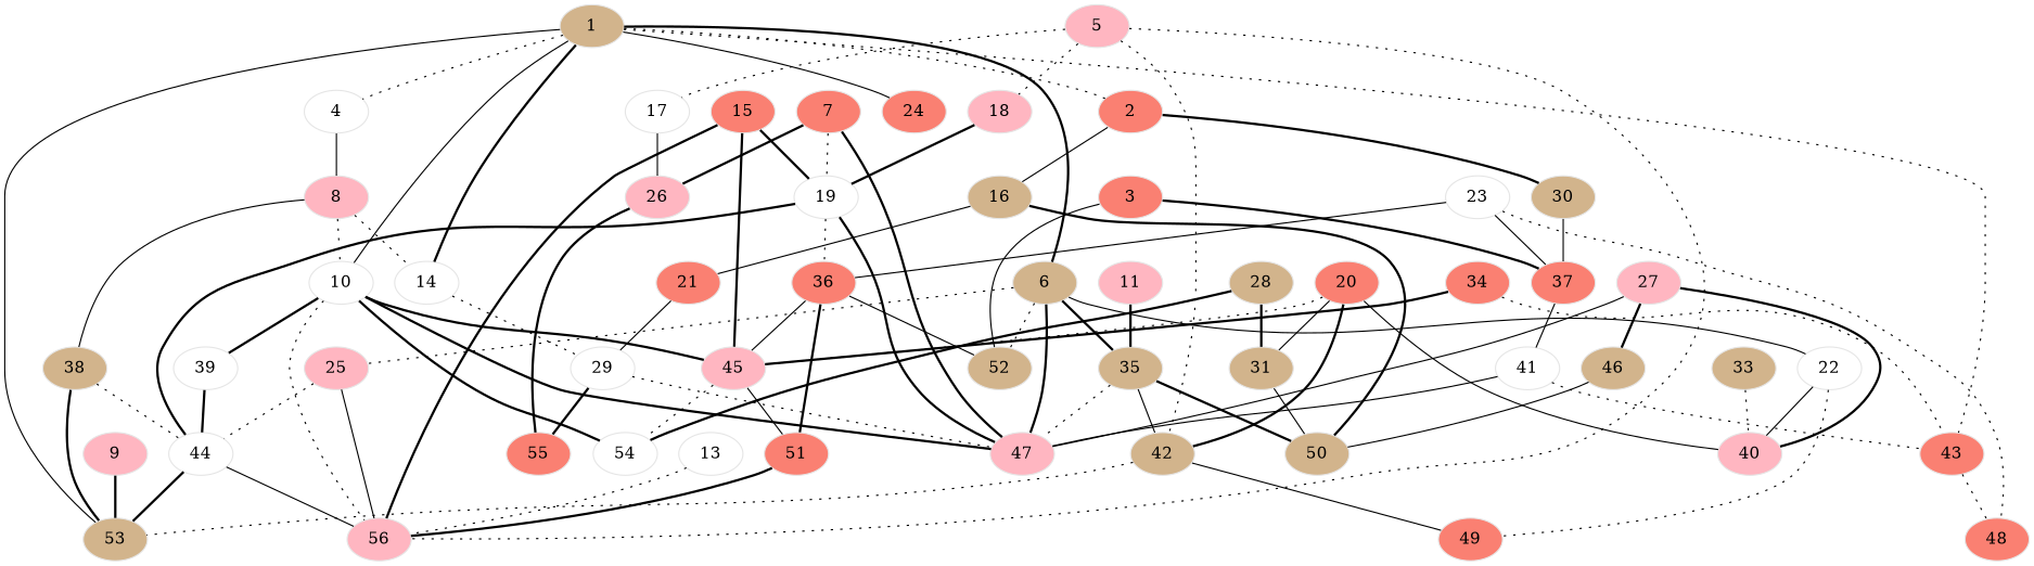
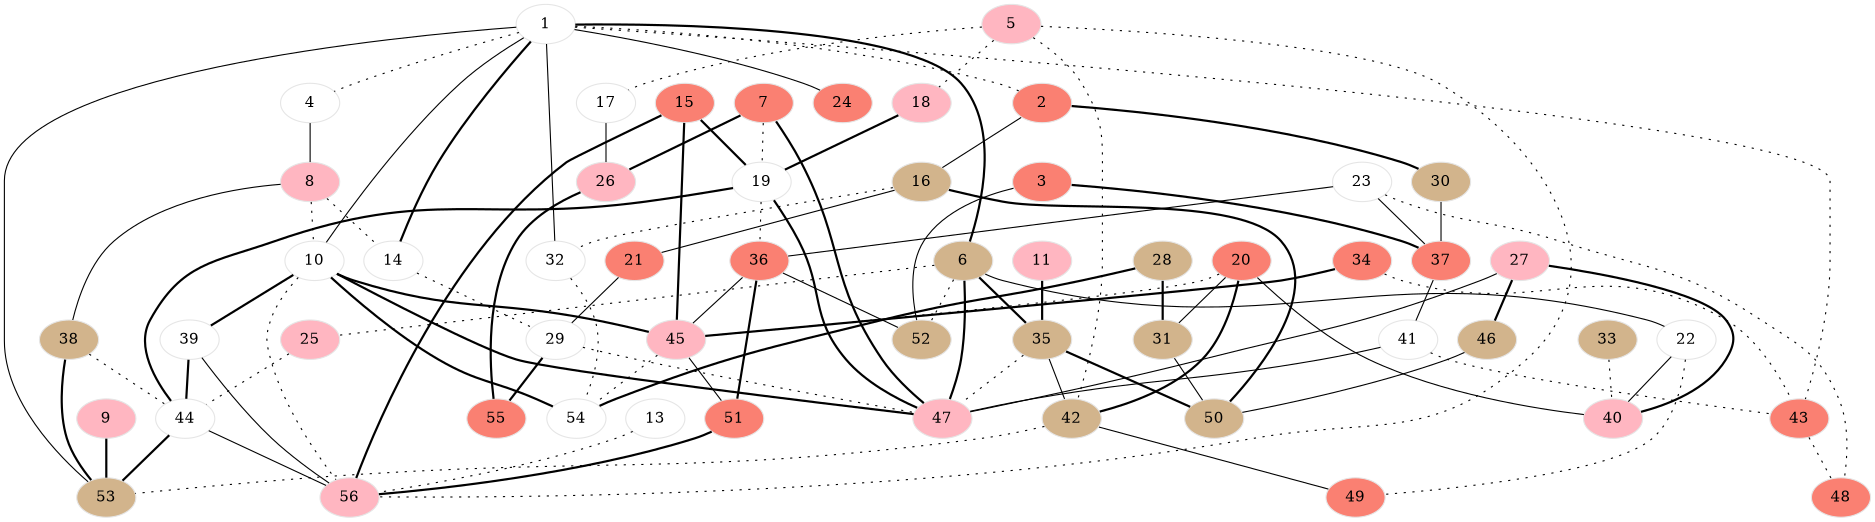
  graph {
    node [color=gray90 fillcolor=salmon style=filled]
    edge [style=bold weight=1.0]
-   1 [fillcolor=tan]
+   1 [fillcolor=white]
    2
    4 [fillcolor=white]
    6 [fillcolor=tan]
    10 [fillcolor=white]
    14 [fillcolor=white]
    24
+   32 [fillcolor=white]
    43
    53 [fillcolor=tan]
    16 [fillcolor=tan]
    30 [fillcolor=tan]
    8 [fillcolor=lightpink]
    52 [fillcolor=tan]
    22 [fillcolor=white]
    25 [fillcolor=lightpink]
    35 [fillcolor=tan]
    47 [fillcolor=lightpink]
    56 [fillcolor=lightpink]
    39 [fillcolor=white]
    45 [fillcolor=lightpink]
    54 [fillcolor=white]
    29 [fillcolor=white]
    48
    21
    50 [fillcolor=tan]
    37
    3
    41 [fillcolor=white]
    38 [fillcolor=tan]
    17 [fillcolor=white]
    26 [fillcolor=lightpink]
    5 [fillcolor=lightpink]
    18 [fillcolor=lightpink]
    42 [fillcolor=tan]
    19 [fillcolor=white]
    49
    40 [fillcolor=lightpink]
    44 [fillcolor=white]
    7
    36
    55
    9 [fillcolor=lightpink]
    51
    11 [fillcolor=lightpink]
    13 [fillcolor=white]
    15
    20
    31 [fillcolor=tan]
    23 [fillcolor=white]
    27 [fillcolor=lightpink]
    46 [fillcolor=tan]
    28 [fillcolor=tan]
    33 [fillcolor=tan]
    34
    1 -- 2 [style=dotted]
    1 -- 4 [style=dotted]
    1 -- 6
    1 -- 10 [style=solid]
    1 -- 14
    1 -- 24 [style=solid]
+   1 -- 32 [style=solid]
    1 -- 43 [style=dotted]
    1 -- 53 [style=solid]
    2 -- 16 [style=solid]
    2 -- 30
    4 -- 8 [style=solid]
    6 -- 52 [style=dotted]
    6 -- 22 [style=solid]
    6 -- 25 [style=dotted]
    6 -- 35
    6 -- 47
    10 -- 47
    10 -- 56 [style=dotted]
    10 -- 39
    10 -- 45
    10 -- 54
    14 -- 29 [style=dotted]
+   32 -- 54 [style=dotted]
    43 -- 48 [style=dotted]
+   16 -- 32 [style=dotted]
    16 -- 21 [style=solid]
    16 -- 50
    30 -- 37 [style=solid]
    8 -- 10 [style=dotted]
    8 -- 14 [style=dotted]
    8 -- 38 [style=solid]
    22 -- 49 [style=dotted]
    22 -- 40 [style=solid]
-   25 -- 56 [style=solid]
+   39 -- 56 [style=solid]
    25 -- 44 [style=dotted]
    35 -- 47 [style=dotted]
    35 -- 50
    35 -- 42 [style=solid weight=2.0]
    39 -- 44
    45 -- 54 [style=dotted]
    45 -- 51 [style=solid]
    29 -- 47 [style=dotted]
    29 -- 55
    21 -- 29 [style=solid]
    37 -- 41 [style=solid]
    3 -- 52 [style=solid]
    3 -- 37
    41 -- 43 [style=dotted]
    41 -- 47 [style=solid]
    38 -- 53
    38 -- 44 [style=dotted]
    17 -- 26 [style=solid]
    26 -- 55
    5 -- 56 [style=dotted]
    5 -- 17 [style=dotted]
    5 -- 18 [style=dotted]
    5 -- 42 [style=dotted]
    18 -- 19
    42 -- 53 [style=dotted]
    42 -- 49 [style=solid]
    19 -- 47
    19 -- 44
    19 -- 36 [style=dotted]
    44 -- 53
    44 -- 56 [style=solid]
    7 -- 47
    7 -- 26
    7 -- 19 [style=dotted]
    36 -- 52 [style=solid]
    36 -- 45 [style=solid]
    36 -- 51
    9 -- 53
    51 -- 56
    11 -- 35
    13 -- 56 [style=dotted]
    15 -- 56
    15 -- 45
    15 -- 19
    20 -- 45 [style=dotted]
    20 -- 42
    20 -- 40 [style=solid]
    20 -- 31 [style=solid]
    31 -- 50 [style=solid]
    23 -- 48 [style=dotted]
    23 -- 37 [style=solid]
    23 -- 36 [style=solid]
    27 -- 47 [style=solid]
    27 -- 40
    27 -- 46
    46 -- 50 [style=solid]
    28 -- 54
    28 -- 31
    33 -- 40 [style=dotted]
    34 -- 43 [style=dotted]
    34 -- 45
  }
